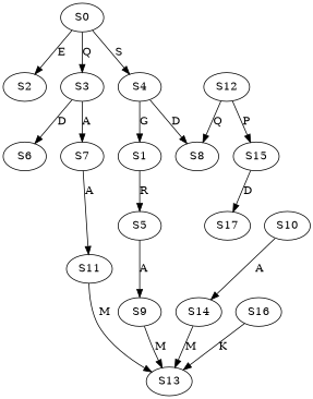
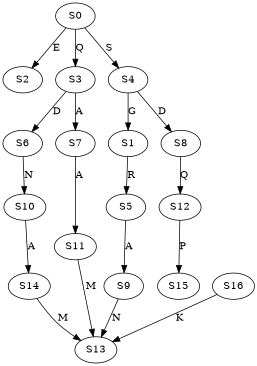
  strict digraph {
    S0
    S2
    S3
    S4
    S1
    S5
    S6
    S7
    S8
    S9
    S10
    S11
    S12
    S13
    S14
    S15
-   S17
    S16
    S0 -> S2 [label=E]
    S0 -> S3 [label=Q]
    S0 -> S4 [label=S]
    S3 -> S6 [label=D]
    S3 -> S7 [label=A]
    S4 -> S1 [label=G]
    S4 -> S8 [label=D]
    S1 -> S5 [label=R]
    S5 -> S9 [label=A]
+   S6 -> S10 [label=N]
    S7 -> S11 [label=A]
-   S12 -> S8 [label=Q]
-   S9 -> S13 [label=M]
+   S8 -> S12 [label=Q]
+   S9 -> S13 [label=N]
    S10 -> S14 [label=A]
    S11 -> S13 [label=M]
    S12 -> S15 [label=P]
    S14 -> S13 [label=M]
-   S15 -> S17 [label=D]
    S16 -> S13 [label=K]
  }
